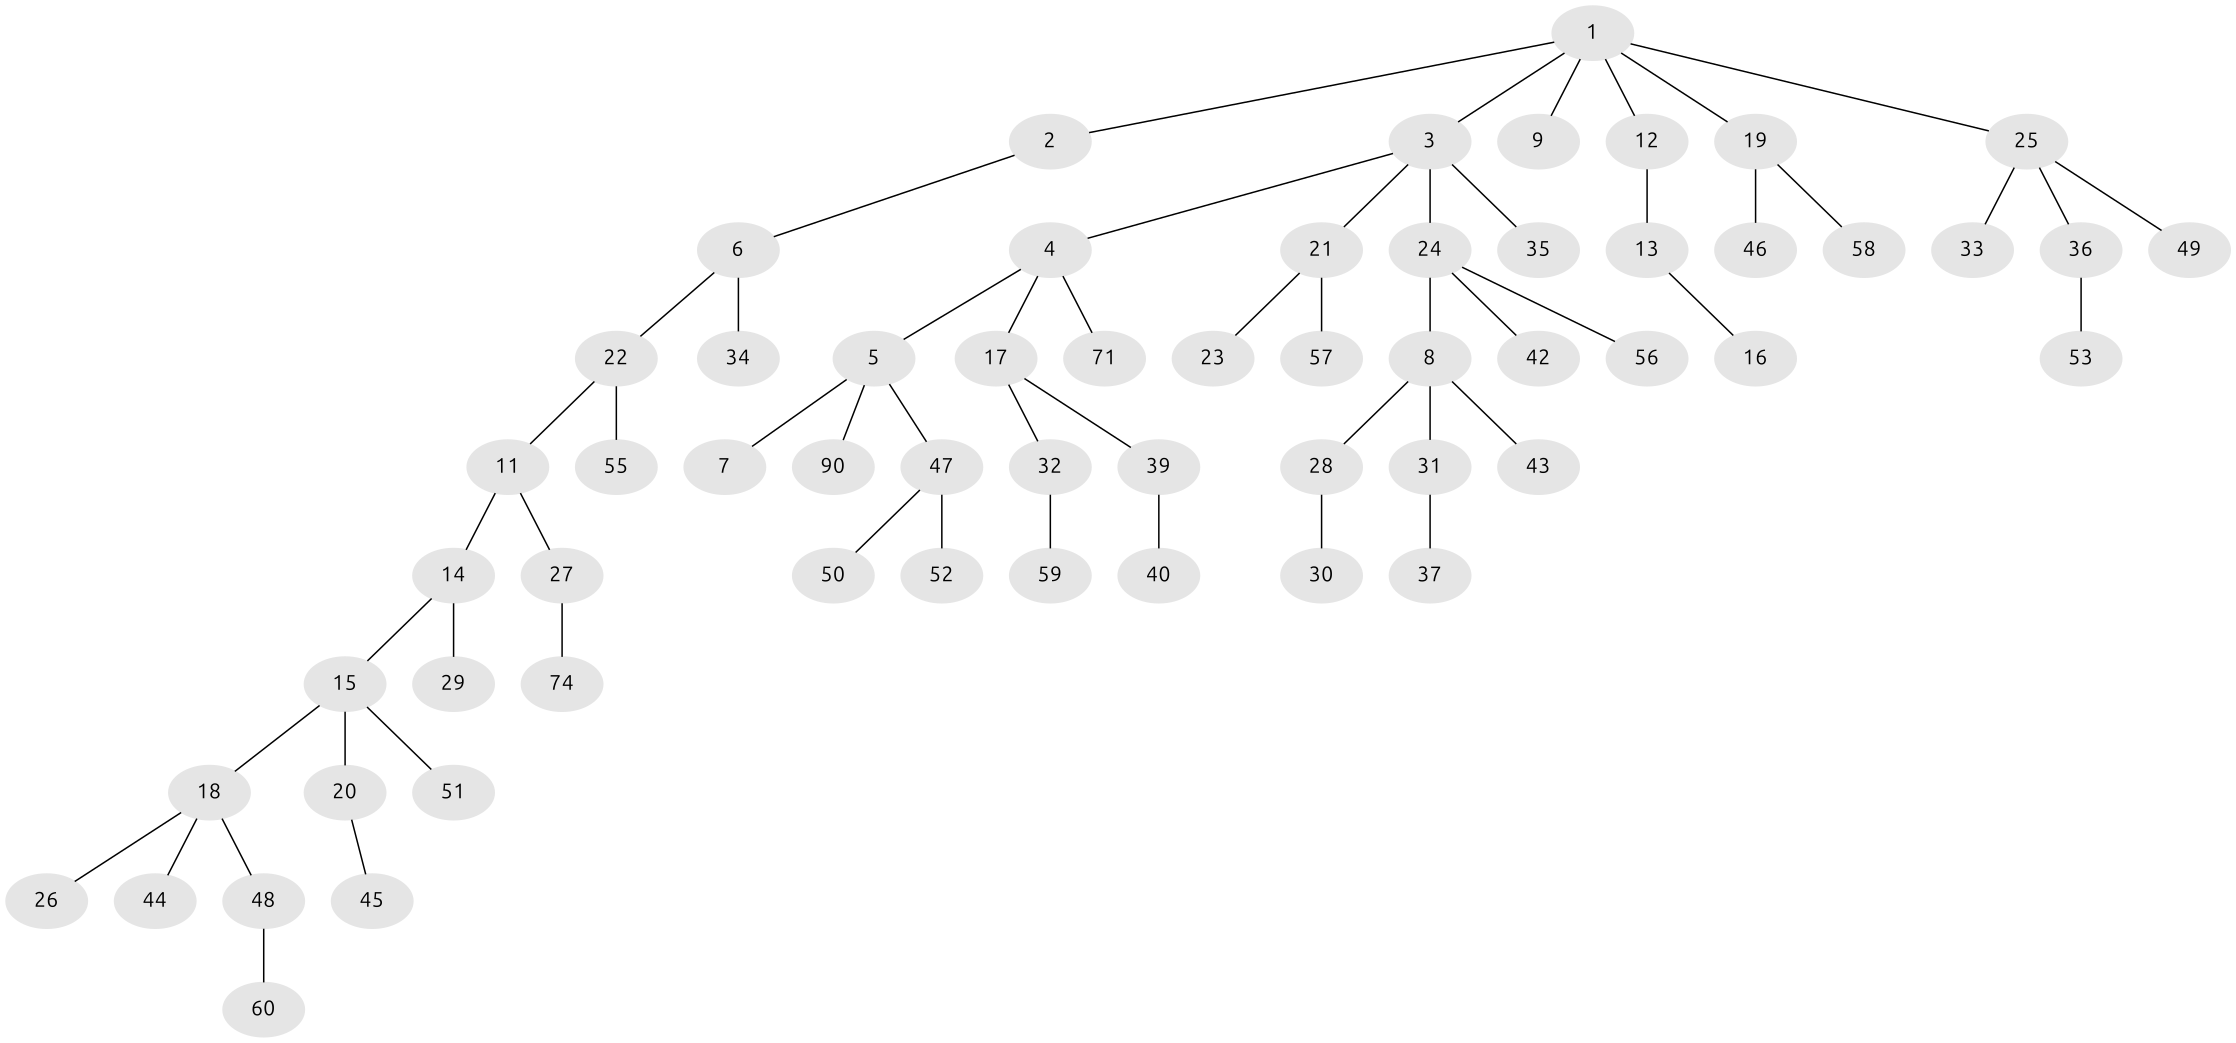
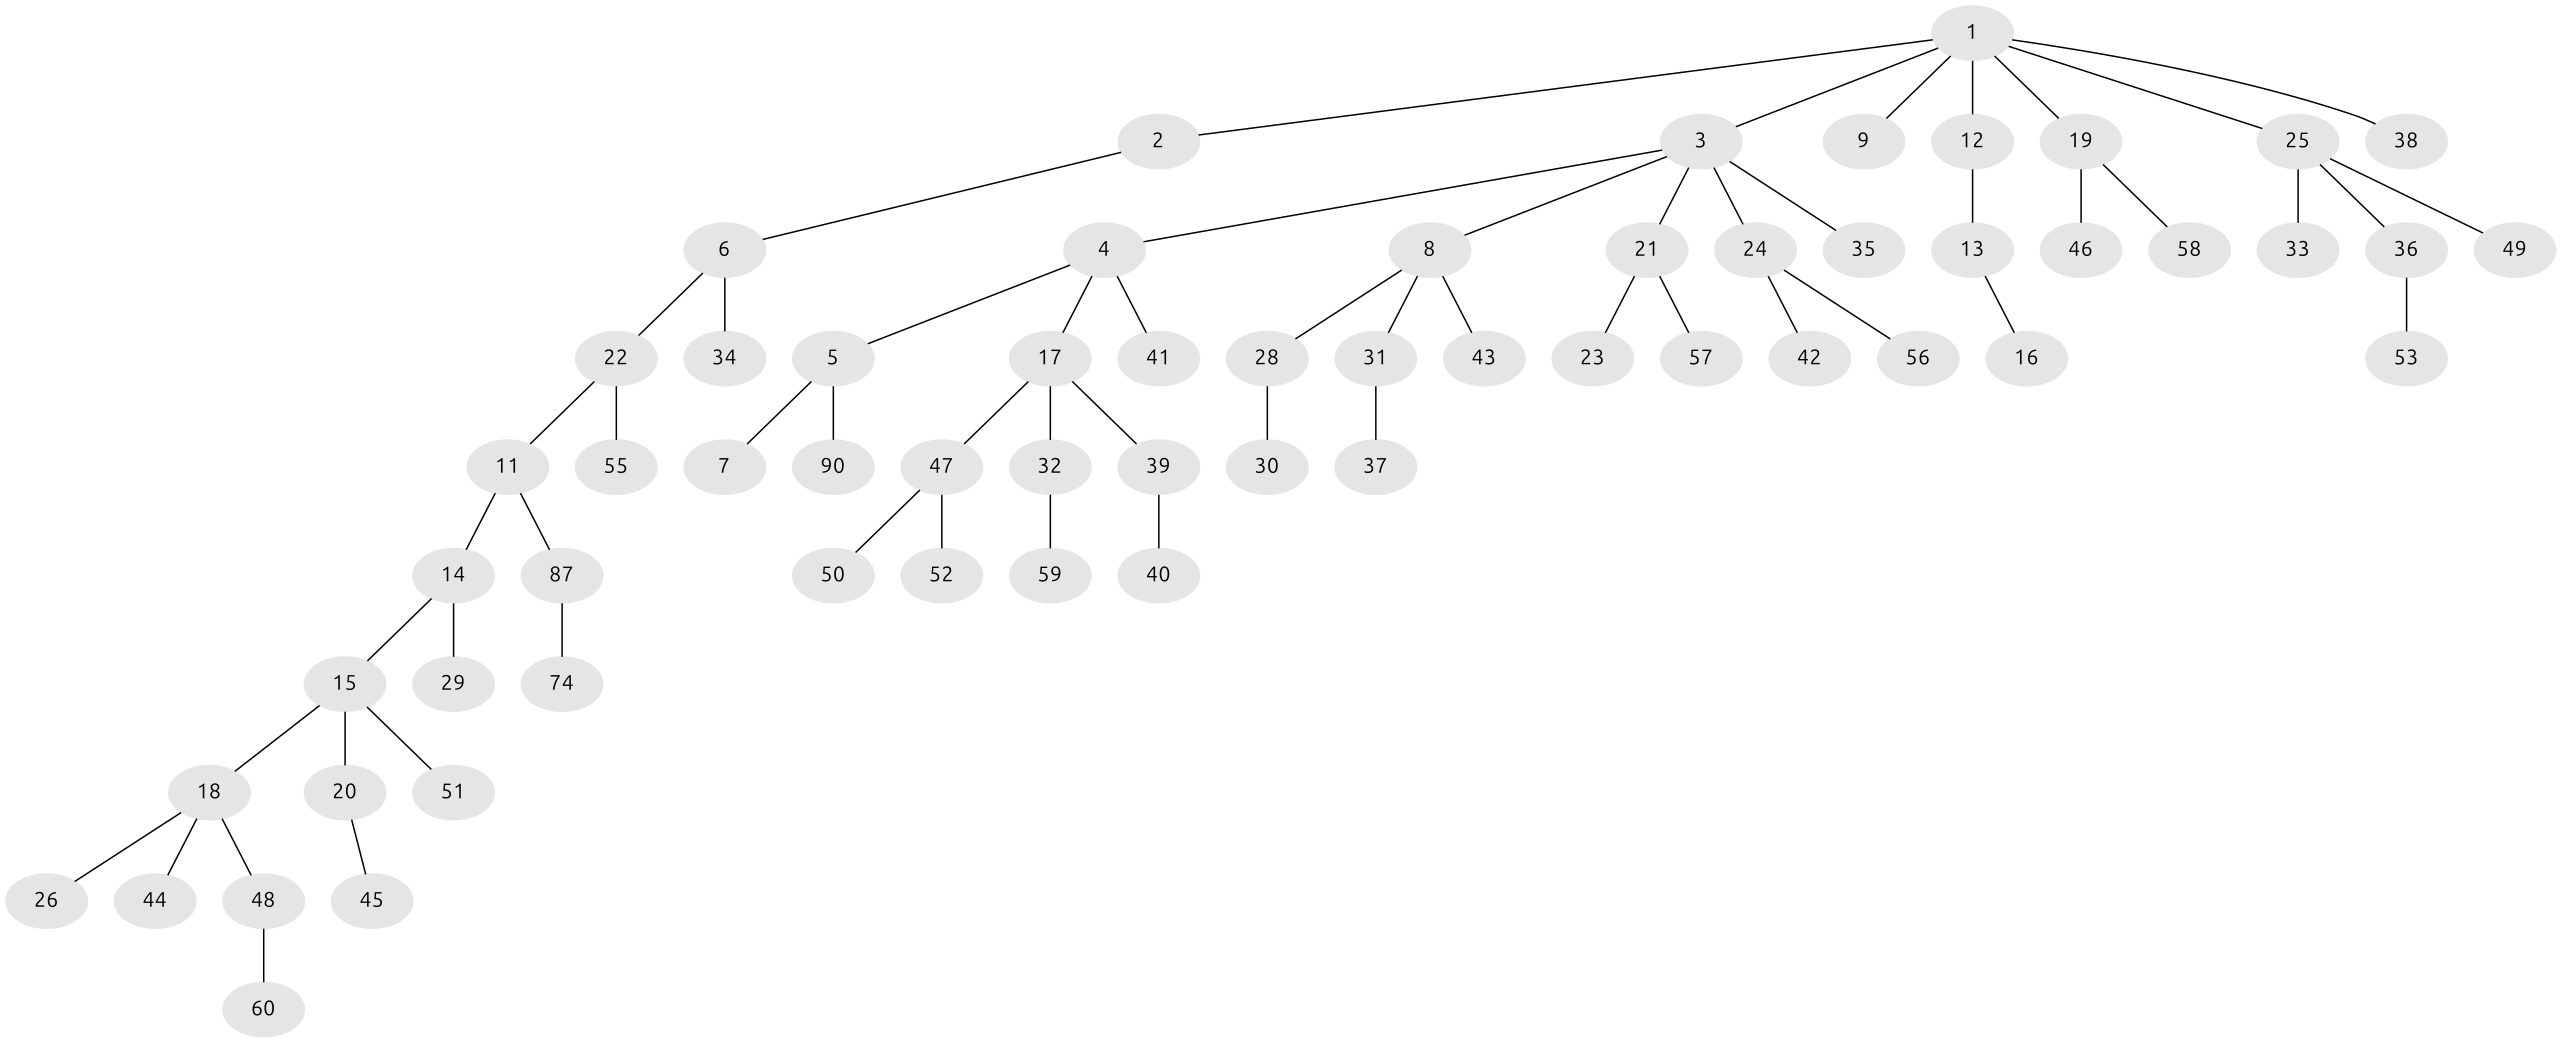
  graph {
    fontname=Ubuntu
    node [color=gray90 fontname=Ubuntu style=filled]
    edge [fontname=Ubuntu]
    1
    2
    3
    9
    12
    19
    25
+   38
    6
    4
    8
    21
    24
    35
    13
    46
    58
    33
    36
    49
    22
    34
    5
    17
-   41 [label=71]
+   41
    28
    31
    43
    23
    57
    42
    56
    7
    n34 [label=90]
    47
    32
    39
    50
    52
    11
    55
    14
-   27
+   27 [label=87]
    30
    37
    15
    29
    n48 [label=74]
    16
    18
    20
    51
    26
    44
    48
    45
    59
    40
    60
    53
    1 -- 2
    1 -- 3
    1 -- 9
    1 -- 12
    1 -- 19
    1 -- 25
+   1 -- 38
    2 -- 6
    3 -- 4
-   24 -- 8
+   3 -- 8
    3 -- 21
    3 -- 24
    3 -- 35
    12 -- 13
    19 -- 46
    19 -- 58
    25 -- 33
    25 -- 36
    25 -- 49
    6 -- 22
    6 -- 34
    4 -- 5
    4 -- 17
    4 -- 41
    8 -- 28
    8 -- 31
    8 -- 43
    21 -- 23
    21 -- 57
    24 -- 42
    24 -- 56
    13 -- 16
    36 -- 53
    22 -- 11
    22 -- 55
    5 -- 7
    5 -- n34
-   5 -- 47
+   17 -- 47
    17 -- 32
    17 -- 39
    28 -- 30
    31 -- 37
    47 -- 50
    47 -- 52
    32 -- 59
    39 -- 40
    11 -- 14
    11 -- 27
    14 -- 15
    14 -- 29
    27 -- n48
    15 -- 18
    15 -- 20
    15 -- 51
    18 -- 26
    18 -- 44
    18 -- 48
    20 -- 45
    48 -- 60
  }
